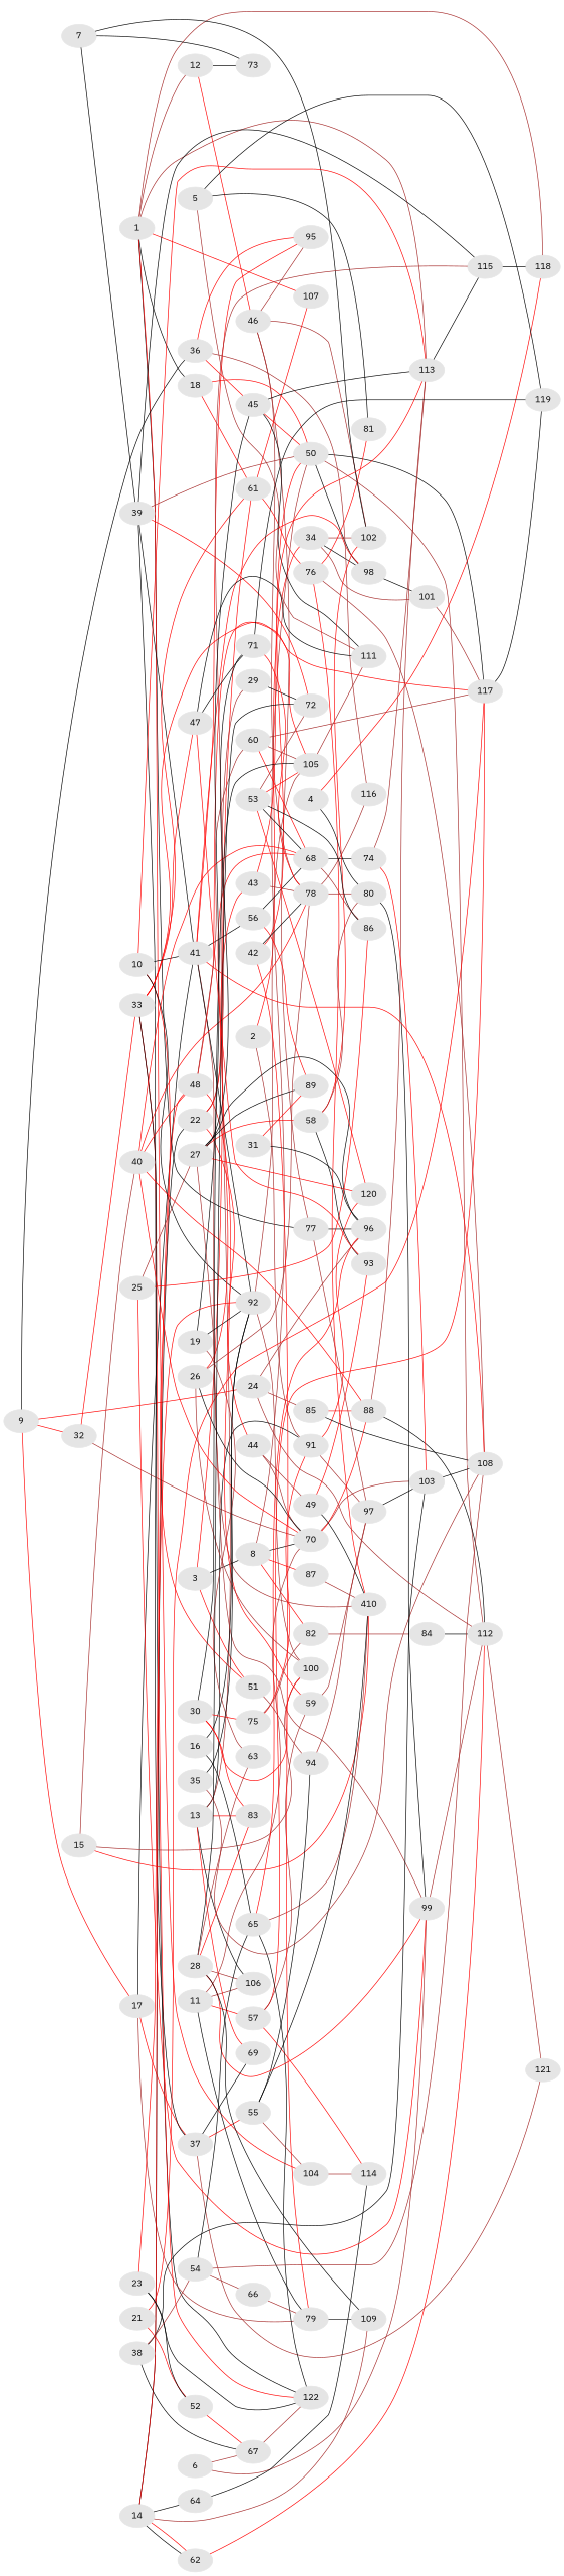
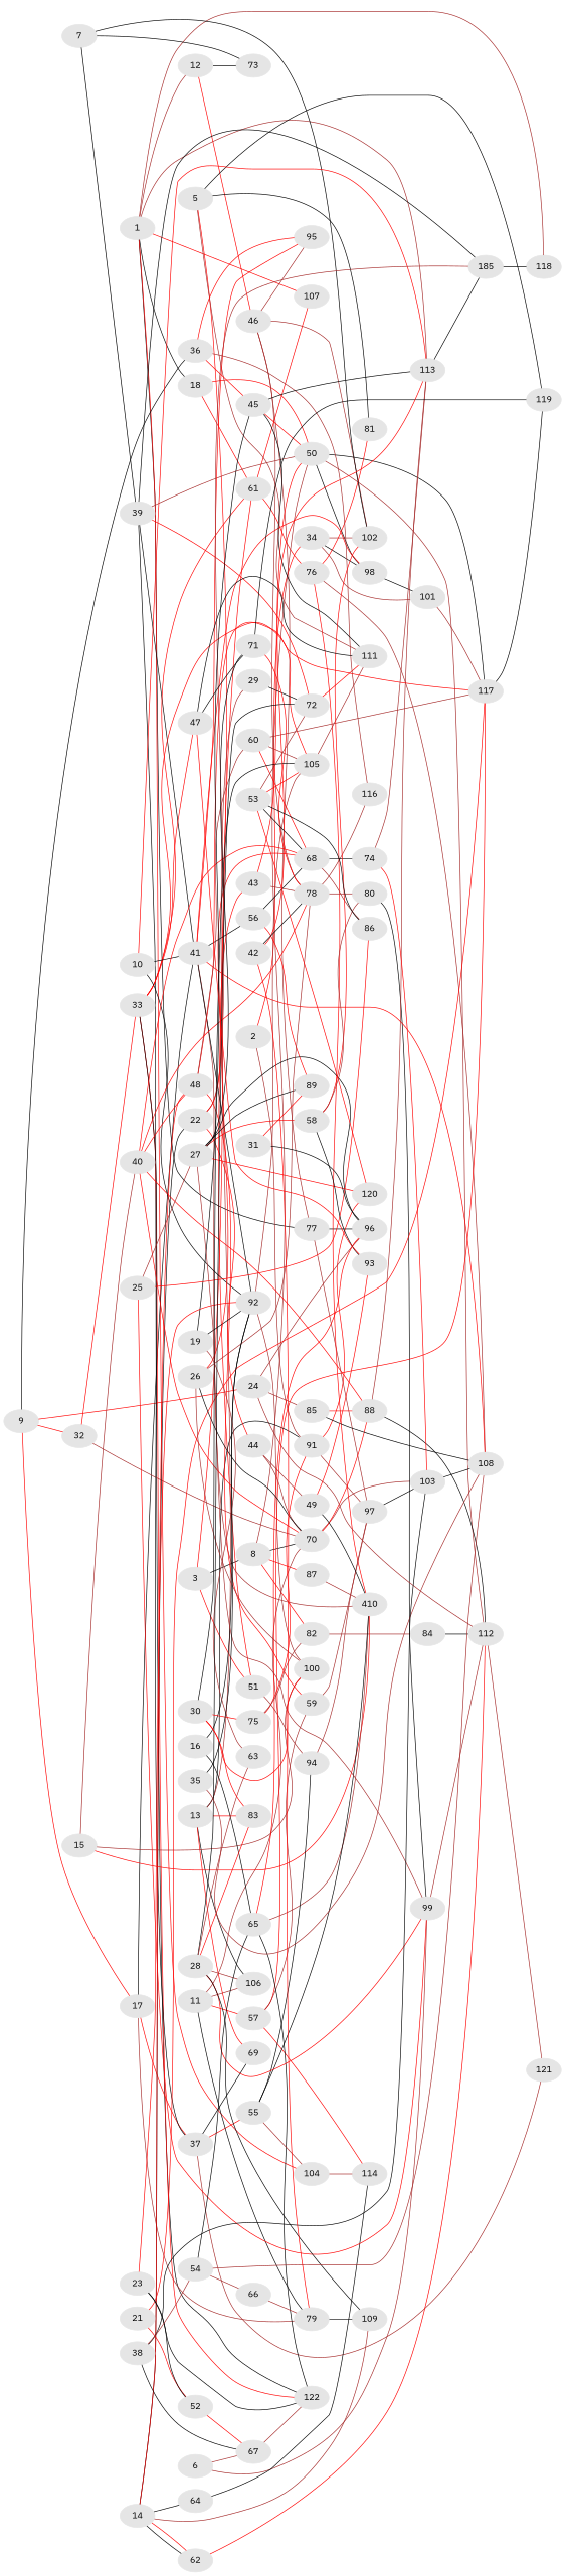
  graph {
    fontname="IBM Plex Sans"
    rankdir=LR
    node [color=gray90 fontname="IBM Plex Sans" style=filled]
    edge [color=red fontname="IBM Plex Sans"]
    1
    12
    18
    77
    104
    107
    113
    118
    73
    46
    61
    50
    96
    97
    114
-   115
+   115 [label=185]
    2
    34
    91
    102
    98
    101
    120
    3
    8
    51
    70
    82
    87
    94
    76
-   4
    80
    99
    5
    81
    111
    119
    6
    67
    122
    112
    7
    39
    41
    72
    117
    103
    88
    84
    n51 [label=410]
    9
    17
    24
    32
    36
    79
    37
    85
    33
    45
    116
    95
    10
    92
    108
    56
    100
    105
    11
    57
    106
    59
    109
    78
    13
    29
    69
    83
    14
    22
    48
    62
    64
    44
    68
    60
    15
    40
    16
    65
    55
    121
    19
    63
    21
    52
    49
    86
    74
    23
    25
    27
    58
    71
    89
    26
    43
    93
    28
    30
    75
    31
    47
    35
    38
    54
    66
    42
    53
    1 -- 12 [color=brown]
    1 -- 18 [color=black]
    1 -- 77 [color=black]
    1 -- 104
    1 -- 107
    1 -- 113 [color=brown]
    1 -- 118 [color=brown]
    12 -- 73 [color=black]
    12 -- 46
    18 -- 61
    18 -- 50
    77 -- 96 [color=black]
    77 -- 97 [color=brown]
    104 -- 114 [color=brown]
    113 -- 115 [color=black]
    46 -- 77 [color=brown]
    46 -- 102 [color=brown]
    46 -- 95 [color=brown]
    46 -- 78 [color=brown]
    61 -- 107
    61 -- 76
    50 -- 98 [color=black]
    50 -- 112 [color=brown]
    50 -- 117 [color=black]
    97 -- 103 [color=black]
    115 -- 118 [color=black]
    2 -- 34
    2 -- 91 [color=brown]
    34 -- 102 [color=brown]
    34 -- 98 [color=black]
    34 -- 101 [color=brown]
    91 -- 97 [color=brown]
    91 -- 120
    98 -- 101 [color=black]
    101 -- 117 [color=brown]
    3 -- 61
    3 -- 8 [color=black]
    3 -- 51
    8 -- 50 [color=brown]
    8 -- 70 [color=black]
    8 -- 82
    8 -- 87
    51 -- 94 [color=brown]
    70 -- 103 [color=brown]
    70 -- 88
    82 -- 84 [color=brown]
    87 -- n51 [color=brown]
    94 -- 97 [color=brown]
    76 -- 81
    76 -- n51
    76 -- 108 [color=brown]
-   4 -- 118
-   4 -- 80 [color=black]
    80 -- 99 [color=black]
    99 -- 112 [color=brown]
-   10 -- 51
+   5 -- 51
    5 -- 81 [color=black]
    5 -- 111 [color=brown]
    5 -- 119 [color=black]
    6 -- 99 [color=brown]
    6 -- 67 [color=brown]
    67 -- 122 [color=brown]
    112 -- 121 [color=brown]
    7 -- 73 [color=black]
    7 -- 102 [color=black]
    7 -- 39 [color=black]
    39 -- 50 [color=brown]
    39 -- 115 [color=black]
    39 -- 122 [color=black]
    39 -- 41 [color=black]
    39 -- 72
    41 -- 98
    41 -- n51 [color=brown]
    41 -- 95
    41 -- 92 [color=black]
    41 -- 108
    41 -- 56 [color=black]
+   72 -- 111
    117 -- 119 [color=black]
    103 -- 108 [color=black]
    88 -- 113 [color=brown]
    88 -- 112 [color=black]
    84 -- 112 [color=black]
    9 -- 17
    9 -- 24
    9 -- 32
    9 -- 36 [color=black]
    17 -- 41 [color=black]
    17 -- 79 [color=brown]
    17 -- 37
    24 -- 96 [color=brown]
    24 -- 112 [color=brown]
    24 -- 85 [color=brown]
    32 -- 70 [color=brown]
    32 -- 33
    36 -- 45
    36 -- 116 [color=brown]
    36 -- 95
    79 -- 109 [color=black]
    37 -- 69 [color=black]
    37 -- 55
    37 -- 121 [color=brown]
    85 -- 88
    85 -- 108 [color=black]
    33 -- 61
    33 -- 122
    33 -- 37 [color=black]
    33 -- 105
    33 -- 47
    45 -- 113 [color=black]
    45 -- 50
    45 -- 111 [color=black]
    10 -- 113
    10 -- 41 [color=black]
    10 -- 92 [color=black]
    92 -- 100 [color=brown]
    92 -- 105 [color=brown]
    56 -- 68 [color=black]
    56 -- 89
    105 -- 111 [color=brown]
    11 -- 70 [color=brown]
    11 -- 79 [color=black]
    11 -- 57
    11 -- 106 [color=brown]
    57 -- 114
    57 -- 117
    57 -- 59 [color=brown]
    59 -- 97 [color=brown]
    78 -- 80 [color=brown]
    78 -- 116 [color=brown]
    13 -- 91 [color=black]
    13 -- 106 [color=black]
    13 -- 29 [color=brown]
    13 -- 69
    13 -- 83
    29 -- 72 [color=black]
    14 -- 109 [color=brown]
    14 -- 22 [color=black]
    14 -- 48
    14 -- 62 [color=black]
    14 -- 62
    14 -- 64 [color=black]
    22 -- 115 [color=brown]
    22 -- 44
    22 -- 68
    48 -- 117
    48 -- 59
    48 -- 60 [color=brown]
    62 -- 112
    64 -- 114 [color=black]
    44 -- 70 [color=brown]
    44 -- 49 [color=brown]
    68 -- 86 [color=brown]
    68 -- 74 [color=black]
    60 -- 117 [color=brown]
    60 -- 105 [color=brown]
    60 -- 68
    15 -- n51
    15 -- 100 [color=brown]
    15 -- 40 [color=brown]
    40 -- 70
    40 -- 88
    40 -- 78
    40 -- 48
    40 -- 68
    16 -- 92 [color=black]
    16 -- 65 [color=black]
    65 -- 96
    65 -- 122 [color=black]
    65 -- n51 [color=brown]
    55 -- 104 [color=brown]
    55 -- 94 [color=black]
    55 -- n51 [color=black]
    19 -- 45 [color=black]
    19 -- 92 [color=black]
    19 -- 63 [color=brown]
    21 -- 117
    21 -- 52
    52 -- 67
    49 -- n51 [color=black]
    49 -- 93
    74 -- 113 [color=brown]
    74 -- 103
    23 -- 122 [color=black]
    23 -- 92
    23 -- 52 [color=black]
    25 -- 99
    25 -- 86
    25 -- 27 [color=brown]
    27 -- 96 [color=black]
    27 -- 120
    27 -- 99 [color=brown]
    27 -- 58
    27 -- 71 [color=black]
    27 -- 89 [color=black]
    58 -- 102
    58 -- 80 [color=brown]
    58 -- 93 [color=black]
    71 -- 119 [color=black]
    71 -- 78
    26 -- 70 [color=black]
    26 -- 100 [color=brown]
    26 -- 78 [color=brown]
    26 -- 43
    43 -- 50
    43 -- 78 [color=brown]
    28 -- 99
    28 -- 72 [color=black]
    28 -- 106 [color=brown]
    28 -- 109 [color=black]
    28 -- 83
    28 -- 63 [color=brown]
    30 -- 100
    30 -- 105 [color=black]
    30 -- 83
    30 -- 75
    75 -- 91
    75 -- 82 [color=brown]
    31 -- 96 [color=black]
    31 -- 89
    47 -- 111 [color=black]
    47 -- 71 [color=black]
    47 -- 93
    35 -- 92 [color=black]
    35 -- 108 [color=brown]
    38 -- 67 [color=black]
    38 -- 103 [color=black]
    38 -- 54 [color=brown]
    54 -- 108 [color=brown]
    54 -- 65 [color=black]
    54 -- 66 [color=brown]
    66 -- 79 [color=brown]
    42 -- 113
    42 -- 79
    42 -- 78 [color=black]
    53 -- 120
    53 -- 72 [color=brown]
    53 -- 105
    53 -- 68 [color=black]
    53 -- 86 [color=black]
  }
